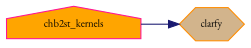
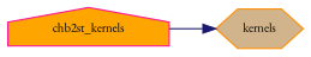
  digraph {
    rankdir=RL
    fontname="EB Garamond"
    node [fontname="EB Garamond" fontsize=10 style=filled]
-   n1 [color=darkorange fillcolor=tan fontcolor=black height=0.2 label=clarfy shape=hexagon width=0.4]
+   n1 [color=darkorange fillcolor=tan fontcolor=black height=0.2 label=kernels shape=hexagon width=0.4]
    n2 [color=deeppink fillcolor=orange height=0.2 label=chb2st_kernels shape=house width=0.4]
    n1 -> n2 [color=midnightblue dir=back fontname="EB Garamond" fontsize=10 labelfontname=Helvetica labelfontsize=10 style=solid]
  }
